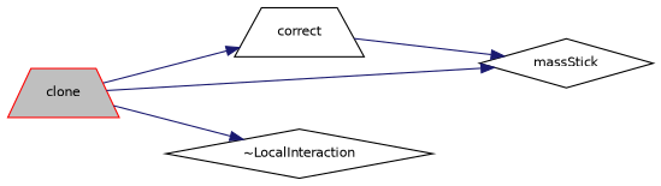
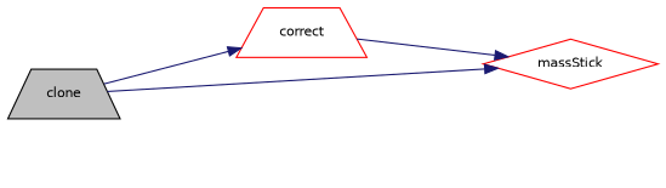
  digraph {
    rankdir=LR
    node [color=black fontname=Helvetica fontsize=10 shape=trapezium]
    edge [color=midnightblue fontname=Helvetica fontsize=10 labelfontname=Helvetica labelfontsize=10 style=solid]
-   n1 [color=red fillcolor=grey75 fontcolor=black height=0.2 label=clone style=filled width=0.4]
-   n2 [height=0.2 label=correct width=0.4]
-   n3 [height=0.2 label=massStick shape=diamond width=0.4]
-   n4 [height=0.2 label="~LocalInteraction" shape=diamond width=0.4]
+   n1 [fillcolor=grey75 fontcolor=black height=0.2 label=clone style=filled width=0.4]
+   n2 [color=red height=0.2 label=correct width=0.4]
+   n3 [color=red height=0.2 label=massStick shape=diamond width=0.4]
    n1 -> n2
    n1 -> n3
-   n1 -> n4
    n2 -> n3
  }
